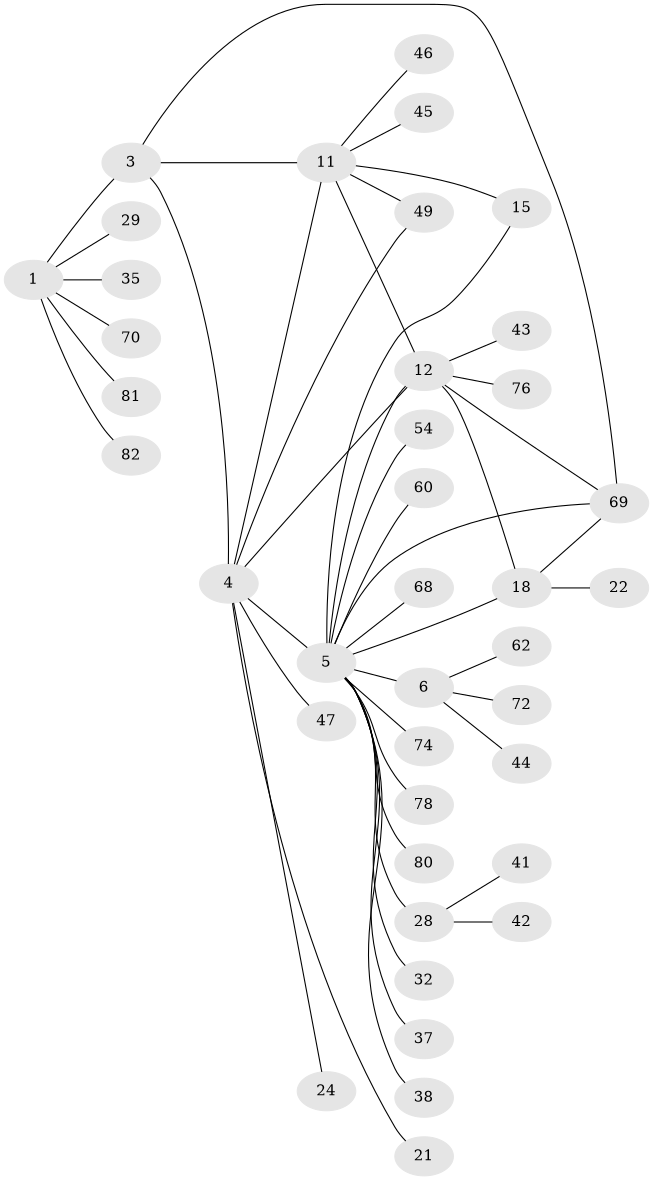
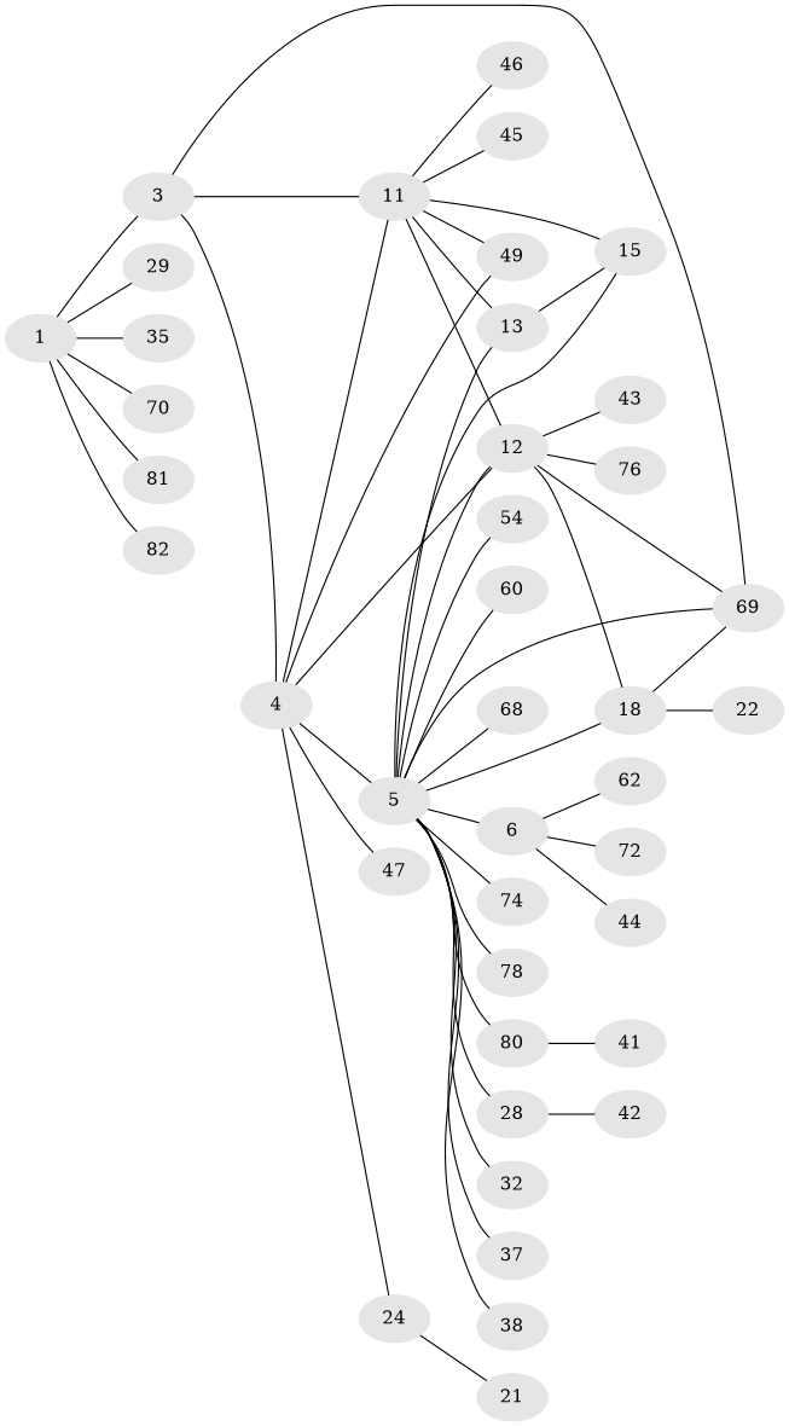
  graph {
    rankdir=LR
    node [color=gray90 style=filled]
    1 [super="+2+27"]
    3 [super="+52+77+58"]
    29
    35 [super="+64"]
    70
    81
    82
    4 [super="+48+9"]
    11 [super="+14+55+50"]
    n10 [label=69 super="+51+61+79"]
    5 [super="+16+10+8+83+53"]
    12 [super="+20"]
    21 [super="+67"]
    24 [super="+65"]
    47
    49
    6 [super="+7"]
+   13 [super="+40+59"]
    15 [super="+63+57"]
    18 [super="+31"]
    28 [super="+36"]
    32
    37
    38 [super="+73"]
    54
    60
    68
    74
    78
    80
    45
    46
    43
    76
    44
    62
    72
    22
    41
    42
    1 -- 3 [weight=2]
    1 -- 29
    1 -- 35
    1 -- 70
    1 -- 81
    1 -- 82
    3 -- 4
    3 -- 11
    3 -- n10
    4 -- 11
    4 -- 5
    4 -- 12
-   4 -- 21
+   24 -- 21
    4 -- 24
    4 -- 47
    4 -- 49
    11 -- 12
    11 -- 49
+   11 -- 13
    11 -- 15 [weight=2]
    11 -- 45
    11 -- 46
    5 -- n10
    5 -- 12 [weight=2]
    5 -- 6 [weight=4]
+   5 -- 13
    5 -- 15
    5 -- 18
    5 -- 28
    5 -- 32
    5 -- 37
    5 -- 38
    5 -- 54
    5 -- 60
    5 -- 68
    5 -- 74
    5 -- 78
    5 -- 80
    12 -- n10
    12 -- 18
    12 -- 43
    12 -- 76
    6 -- 44
    6 -- 62
    6 -- 72
+   13 -- 15
    18 -- n10
    18 -- 22
-   28 -- 41
+   80 -- 41
    28 -- 42
  }
